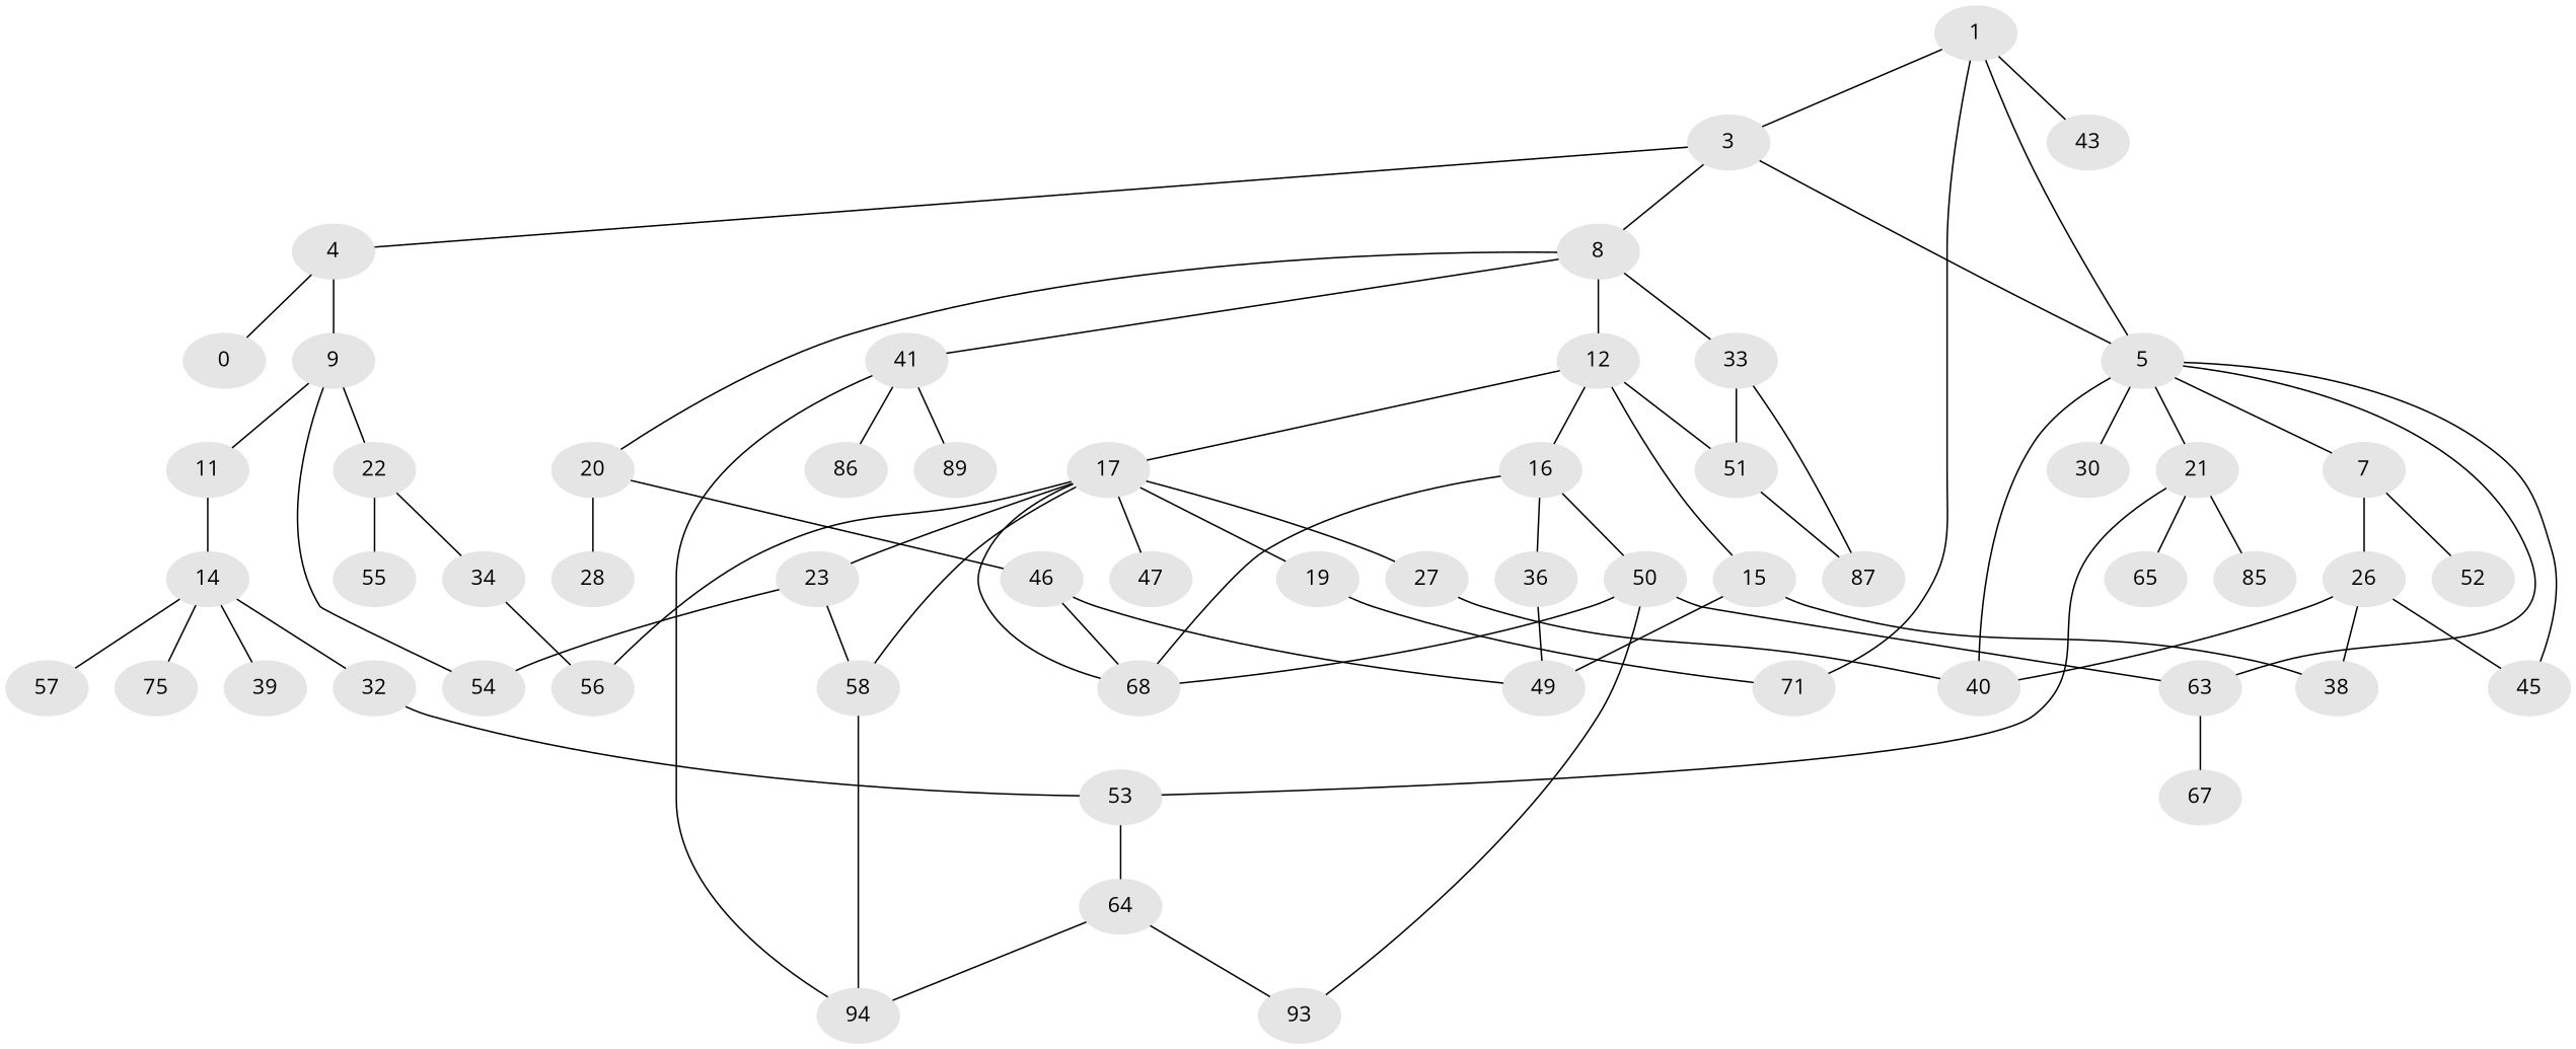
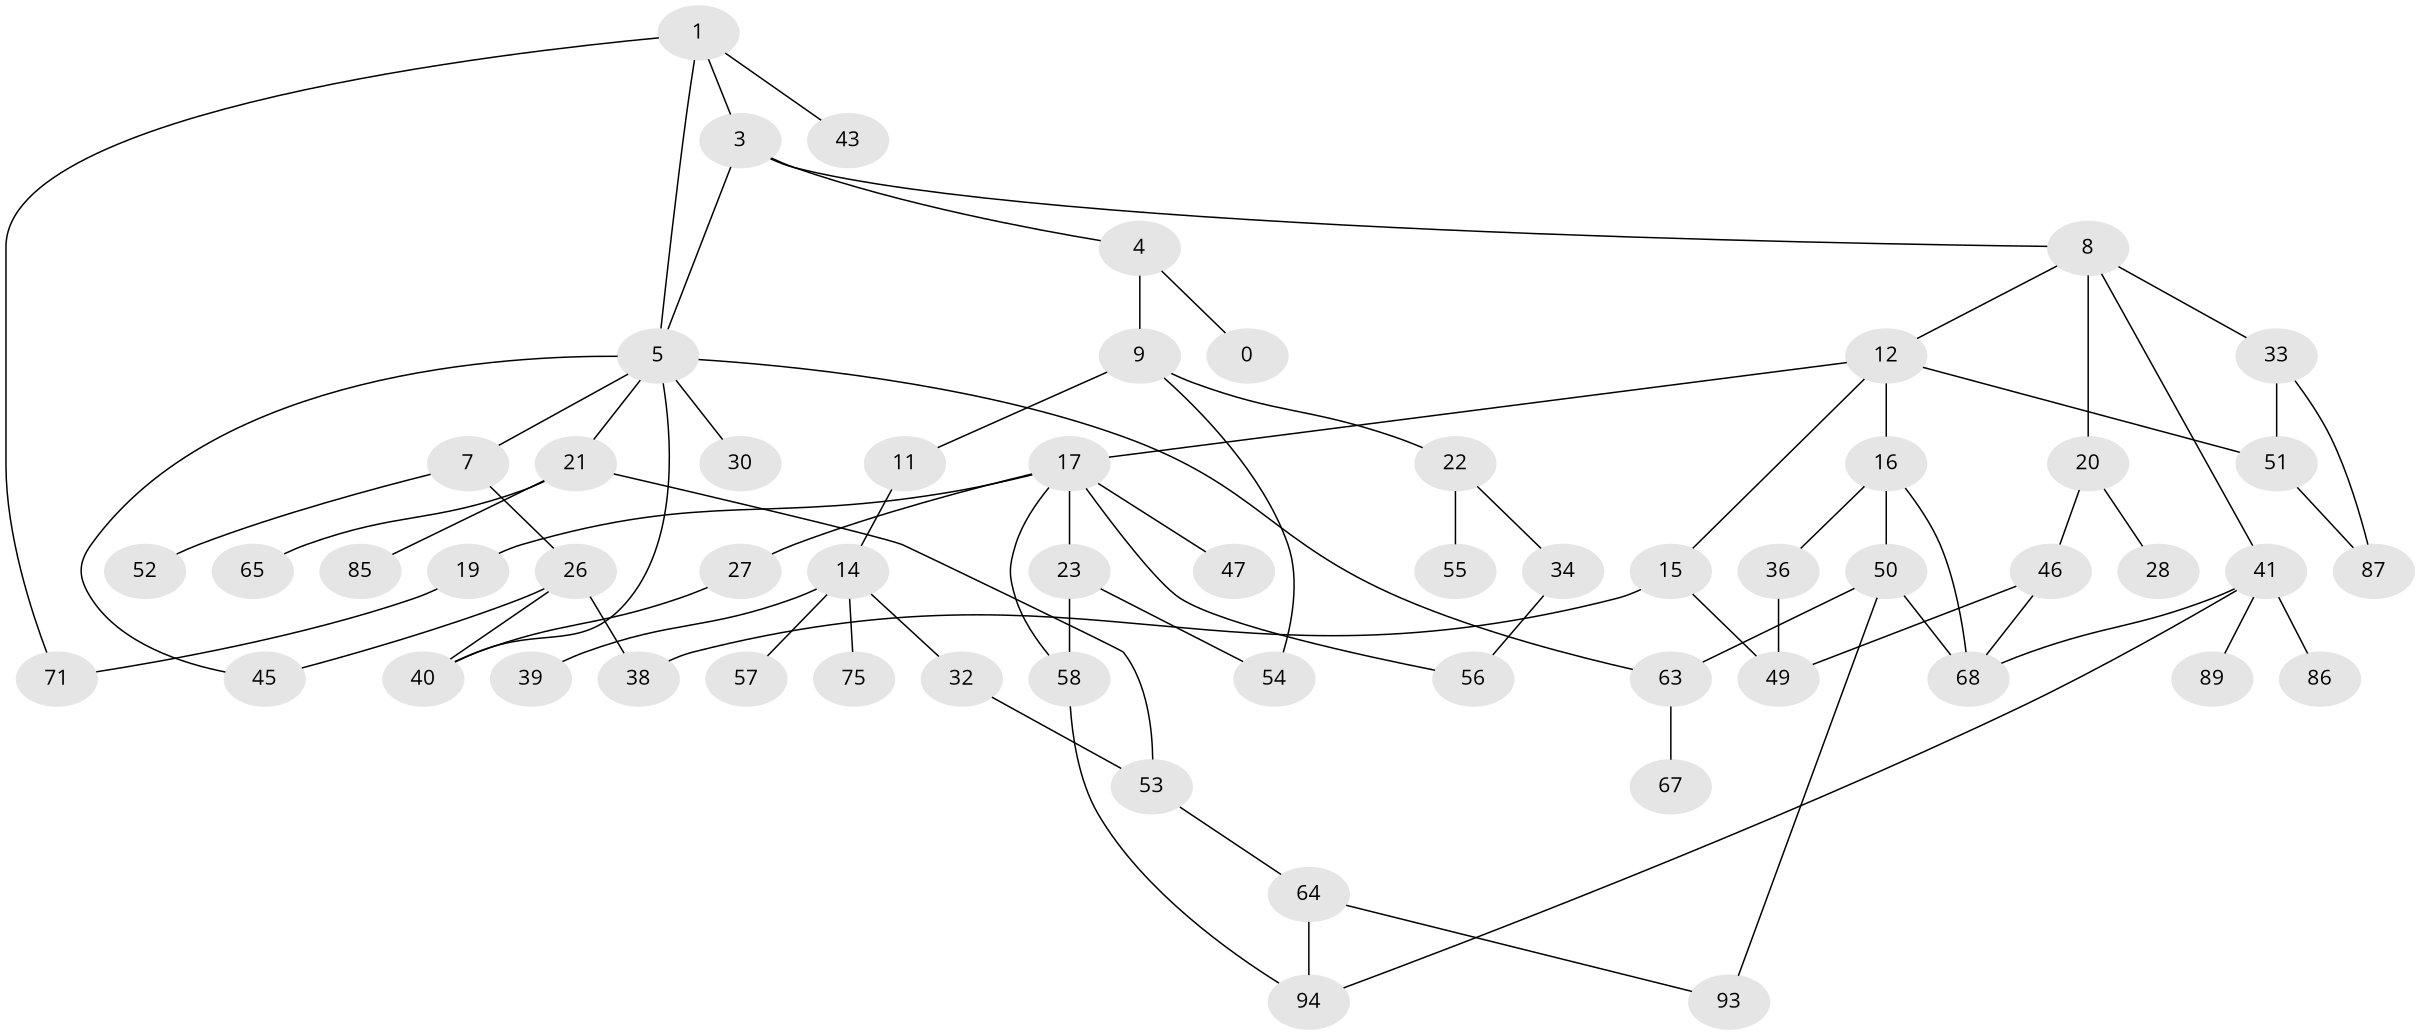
  graph {
    fontname="Open Sans"
    node [color=gray90 fontname="Open Sans" style=filled]
    edge [fontname="Open Sans"]
    1 [super="+2"]
    3 [super="+24"]
    5 [super="+91"]
    43
    71 [super="+92"]
    4
    8 [super="+10"]
    7 [super="+35"]
    21 [super="+61"]
    30
    40 [super="+66"]
    45
    63 [super="+76"]
    n14 [label=0]
    9 [super="+18"]
    12 [super="+13"]
    20 [super="+48"]
    33 [super="+78"]
    41 [super="+69"]
    11
    22
    54 [super="+73"]
    26 [super="+44"]
    52
    53 [super="+58"]
    65 [super="+82"]
    85 [super="+90"]
    67 [super="+81"]
    38
    15 [super="+80"]
    16 [super="+25"]
    17 [super="+31"]
    51 [super="+72"]
    28 [super="+74"]
    46
    87
    86
    89
    94
    14 [super="+29"]
    34 [super="+42"]
    55 [super="+83"]
    32
    39
    57
    75
    49 [super="+79"]
    36 [super="+70"]
    50 [super="+77"]
    68 [super="+84"]
    19 [super="+62"]
    23
    27 [super="+37"]
    47
    56
    n56 [label=58 super="+60"]
    93
    64 [super="+88"]
    1 -- 3
    1 -- 5
    1 -- 43
    1 -- 71
    3 -- 5
    3 -- 4
    3 -- 8
    5 -- 7
    5 -- 21
    5 -- 30
    5 -- 40
    5 -- 45
    5 -- 63
    4 -- n14
    4 -- 9
    8 -- 12
    8 -- 20
    8 -- 33
    8 -- 41
    7 -- 26
    7 -- 52
    21 -- 53
    21 -- 65
    21 -- 85
    63 -- 67
    9 -- 11
    9 -- 22
    9 -- 54
    12 -- 15
    12 -- 16
    12 -- 17
    12 -- 51
    20 -- 28
    20 -- 46
    33 -- 51
    33 -- 87
    41 -- 86
    41 -- 89
    41 -- 94
    11 -- 14
    22 -- 34
    22 -- 55
    26 -- 40
    26 -- 45
    26 -- 38
    53 -- 64
    15 -- 38
    15 -- 49 [weight=2]
    16 -- 36
    16 -- 50
    16 -- 68
-   17 -- 68
+   41 -- 68
    17 -- 19
    17 -- 23
    17 -- 27
    17 -- 47
    17 -- 56
    17 -- n56
    51 -- 87
    46 -- 49
    46 -- 68
    14 -- 32
    14 -- 39
    14 -- 57
    14 -- 75
    34 -- 56
    32 -- 53
    36 -- 49
    50 -- 63
    50 -- 68
    50 -- 93
    19 -- 71
    23 -- 54
    23 -- n56
    27 -- 40
    n56 -- 94
    64 -- 94
    64 -- 93
  }
